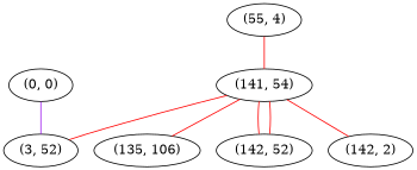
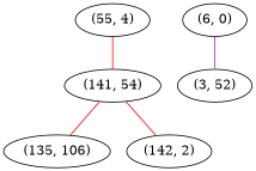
  graph {
    edge [color=red weight=1]
    "(55, 4)"
    "(141, 54)"
    "(3, 52)"
    n4 [label="(135, 106)"]
-   "(142, 52)"
    "(142, 2)"
-   "(0, 0)"
+   "(0, 0)" [label="(6, 0)"]
    "(55, 4)" -- "(141, 54)"
-   "(141, 54)" -- "(3, 52)"
    "(141, 54)" -- n4
-   "(141, 54)" -- "(142, 52)"
-   "(141, 54)" -- "(142, 52)"
    "(141, 54)" -- "(142, 2)"
    "(0, 0)" -- "(3, 52)" [color=purple weight=4]
  }
